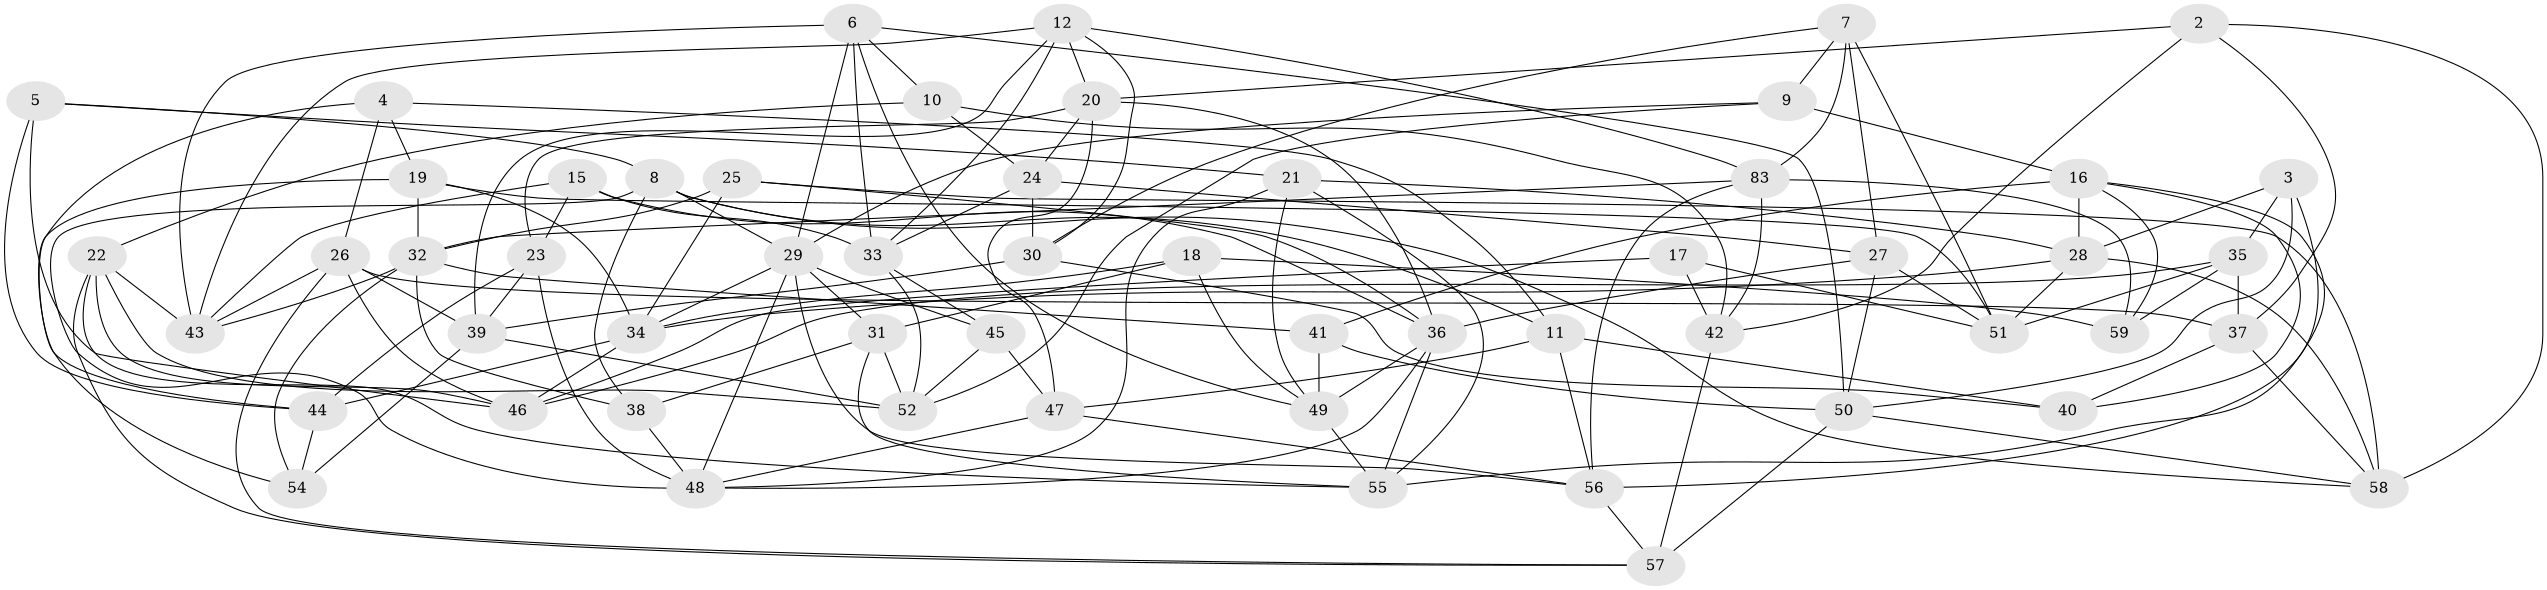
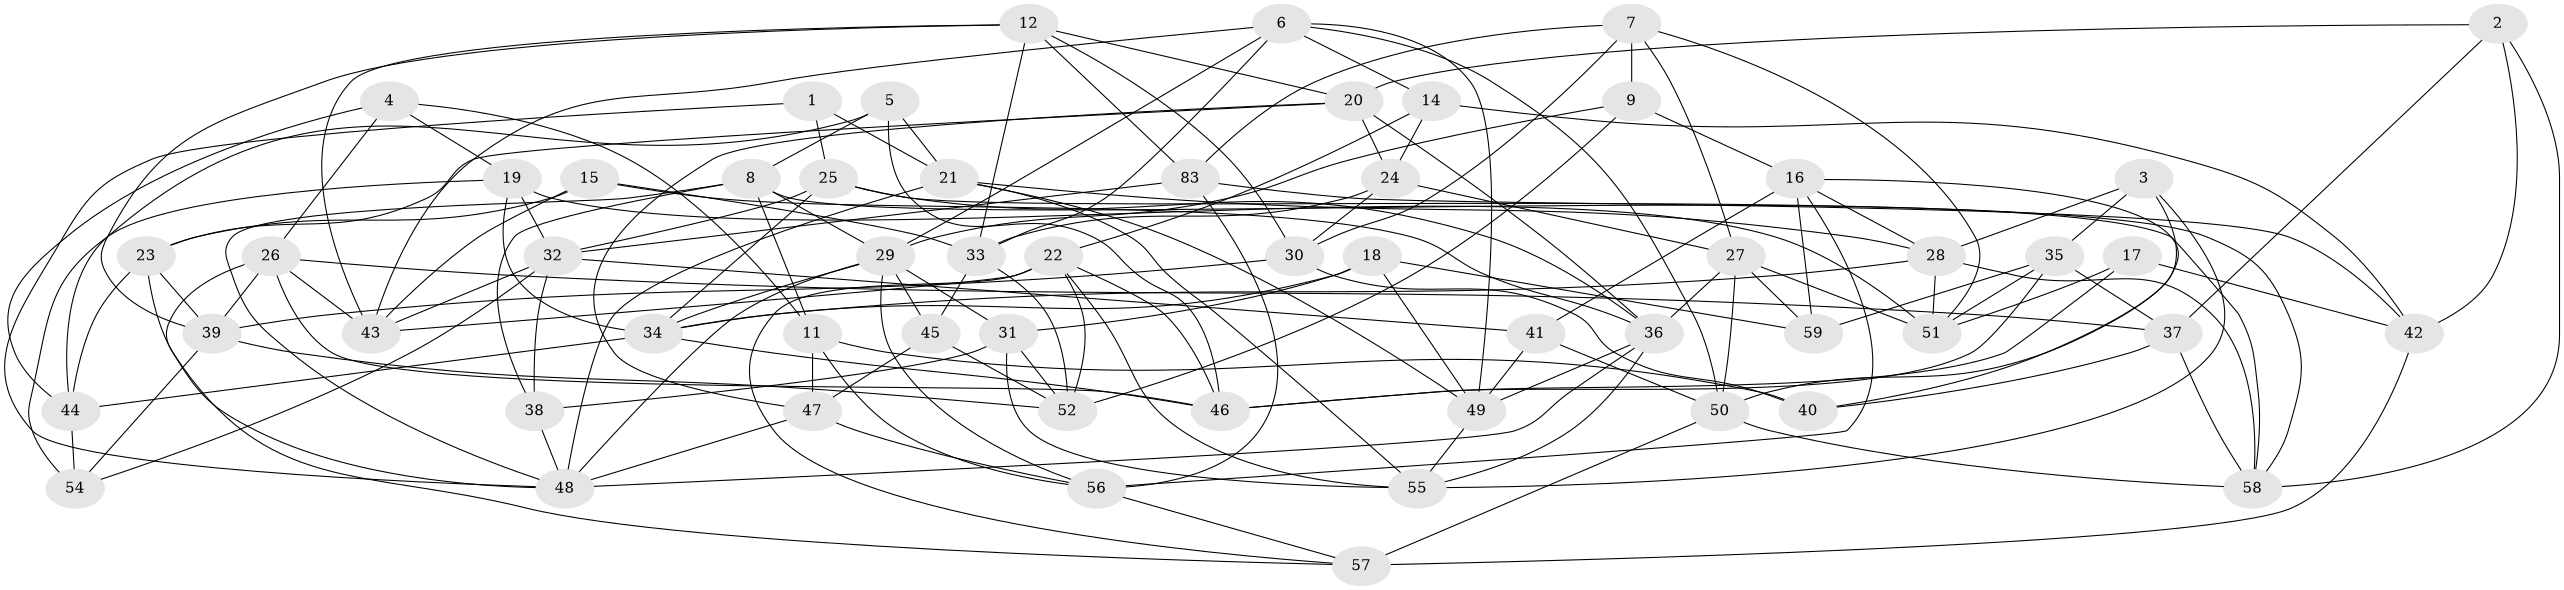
  graph {
    node [color=gray90 style=filled]
    edge [weight=1.0]
+   1
    21
    25
    48
    11
    40
    47
    56
    28
    55
    49
    58
    32
    36
    34
    2
    20
    37
    42
    24
    23
    57
    3
    35
    50
    51
    46
    59
    4
    19
    26
    44
    54
    43
    39
    5
    8
    29
    38
    6
-   10
+   10 [label=14]
    33
    22
    31
    45
    52
    7
    9
    n49 [label=83]
    27
    30
    16
    41
    12
    17
    15
    18
+   1 -- 21
+   1 -- 25
+   1 -- 48
    21 -- 48
    21 -- 28
    21 -- 55
    21 -- 49
    25 -- 58
    25 -- 32 [weight=2.0]
    25 -- 36
    25 -- 34
    11 -- 40
    11 -- 47
    11 -- 56
    47 -- 48
    47 -- 56
    56 -- 57
    28 -- 58
    28 -- 34
    28 -- 51
    49 -- 55
    32 -- 54
    32 -- 43
    32 -- 38
    32 -- 41
    36 -- 48 [weight=2.0]
    36 -- 55
    36 -- 49
    34 -- 46
    34 -- 44
    2 -- 58
    2 -- 20
    2 -- 37
    2 -- 42
    20 -- 47
    20 -- 36
    20 -- 24
    20 -- 23
    37 -- 40
    37 -- 58
    42 -- 57 [weight=2.0]
    24 -- 33
    24 -- 27 [weight=2.0]
    24 -- 30
    23 -- 48
    23 -- 44 [weight=2.0]
    23 -- 39
    3 -- 28
    3 -- 55
    3 -- 35
    3 -- 50
    35 -- 37
    35 -- 51
    35 -- 46
    35 -- 59 [weight=2.0]
    50 -- 58
    50 -- 57
    4 -- 11
    4 -- 19
    4 -- 26
    4 -- 44
    19 -- 32
    19 -- 34 [weight=2.0]
    19 -- 51
    19 -- 54
    26 -- 37
    26 -- 57
    26 -- 46
    26 -- 43
    26 -- 39
    44 -- 54
    39 -- 54
    39 -- 52
    5 -- 21
    5 -- 46
    5 -- 44
    5 -- 8
    8 -- 48
    8 -- 11
    8 -- 58
    8 -- 29
    8 -- 38
    29 -- 48
    29 -- 56
    29 -- 34
    29 -- 31
    29 -- 45
    38 -- 48 [weight=2.0]
    6 -- 49
    6 -- 50
    6 -- 43
    6 -- 29
    6 -- 10
    6 -- 33
    10 -- 42
    10 -- 24
    10 -- 22
    33 -- 45
    33 -- 52
    22 -- 55
    22 -- 57
    22 -- 46
    22 -- 43
    22 -- 52
    31 -- 55
    31 -- 38 [weight=2.0]
    31 -- 52
    45 -- 47
    45 -- 52
    7 -- 51
    7 -- 9
    7 -- n49
    7 -- 27
    7 -- 30
    9 -- 29
    9 -- 52
    9 -- 16
    n49 -- 56
    n49 -- 32
    n49 -- 42
-   n49 -- 59
+   27 -- 59
    27 -- 36
    27 -- 50
    27 -- 51
    30 -- 40
    30 -- 39
    16 -- 40
    16 -- 56
    16 -- 28
    16 -- 59
    16 -- 41 [weight=2.0]
    41 -- 49 [weight=2.0]
    41 -- 50
    12 -- 20
    12 -- 43
    12 -- 39
    12 -- 33
    12 -- n49
    12 -- 30
    17 -- 42 [weight=3.0]
    17 -- 51
    17 -- 46
    15 -- 36
    15 -- 23
    15 -- 43
    15 -- 33
    18 -- 49
    18 -- 34
    18 -- 59
    18 -- 31
  }
